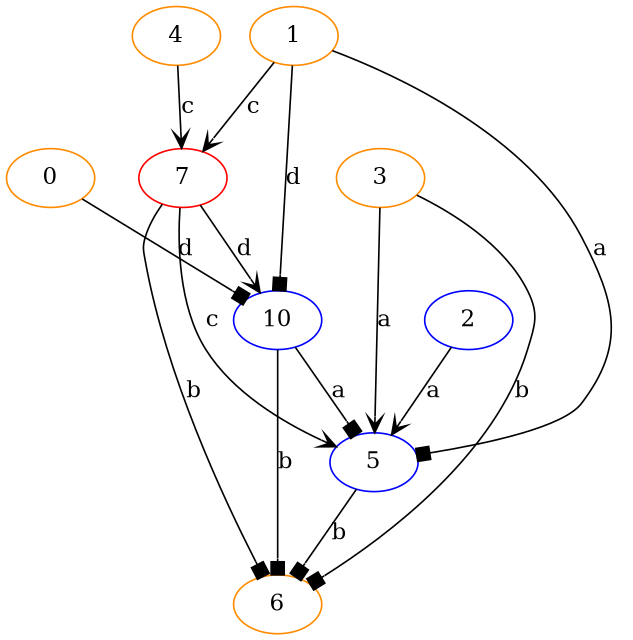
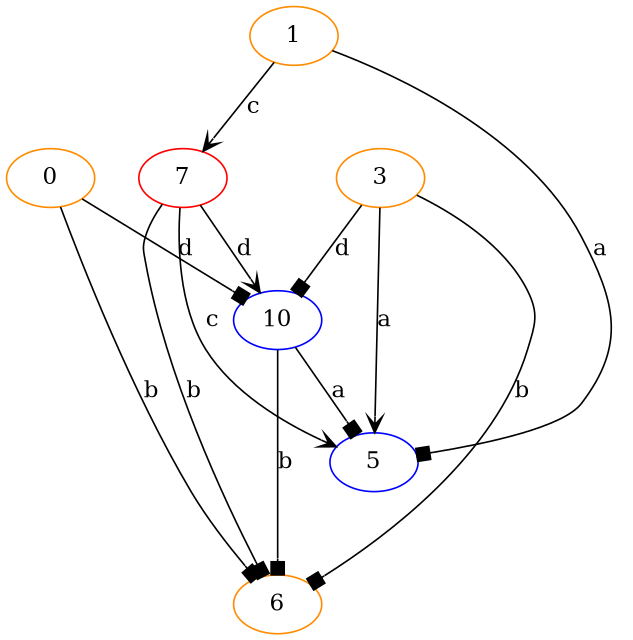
  strict digraph {
    node [color=darkorange]
    edge [arrowhead=box]
    5 [color=blue]
    6
    10 [color=blue]
    0
    1
    7 [color=red]
-   2 [color=blue]
    3
-   4
-   5 -> 6 [label=b]
+   0 -> 6 [label=b]
    10 -> 5 [label=a]
    10 -> 6 [label=b]
    0 -> 10 [label=d]
    1 -> 5 [label=a]
    1 -> 7 [arrowhead=vee label=c]
    7 -> 5 [arrowhead=vee label=c]
    7 -> 6 [label=b]
    7 -> 10 [arrowhead=vee label=d]
-   2 -> 5 [arrowhead=vee label=a]
    3 -> 5 [arrowhead=vee label=a]
    3 -> 6 [label=b]
-   1 -> 10 [label=d]
-   4 -> 7 [arrowhead=vee label=c]
+   3 -> 10 [label=d]
  }
